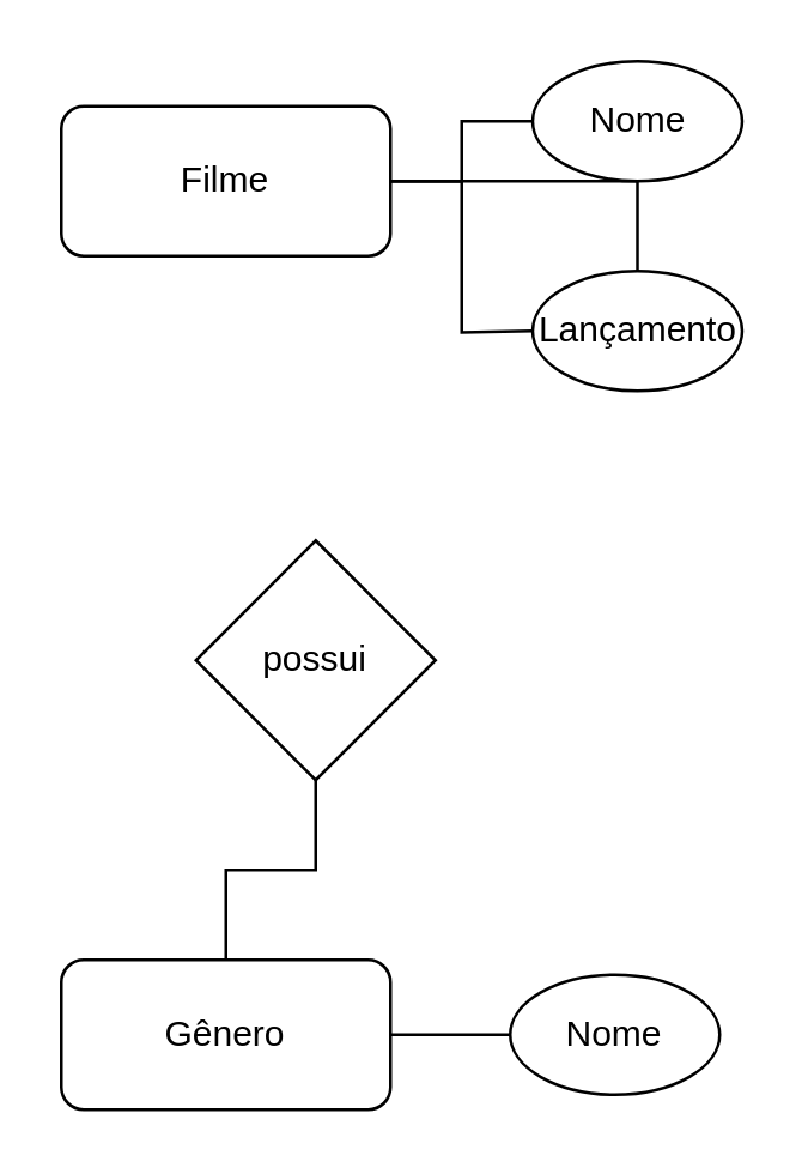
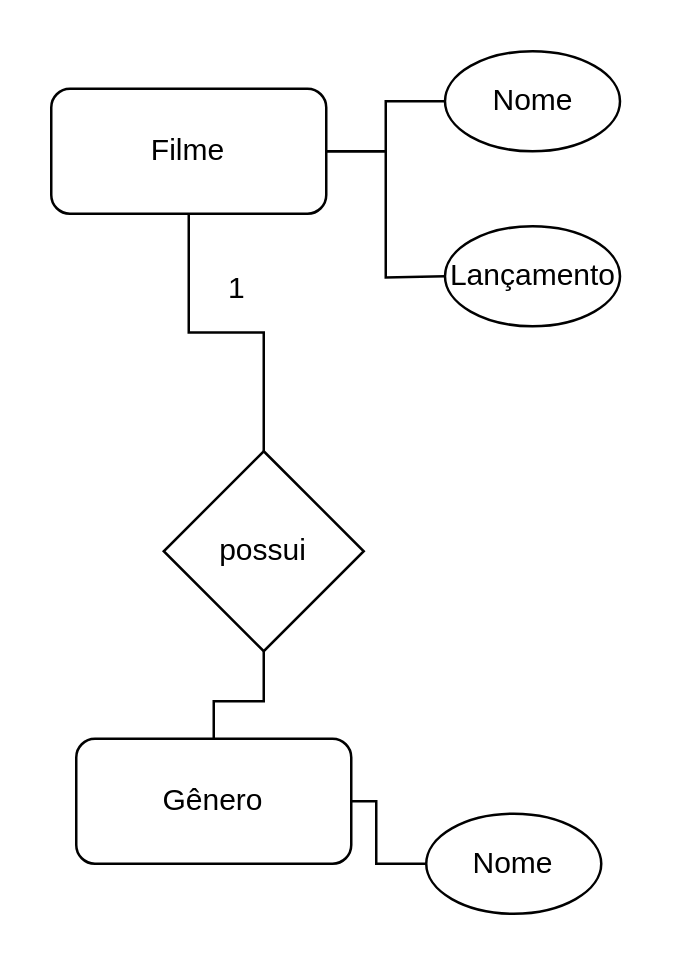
  <mxCell id="0" />
  <mxCell id="1" parent="0" />
- <mxCell id="2" value="Gênero" style="rounded=1;whiteSpace=wrap;html=1;" parent="1" vertex="1"><mxGeometry x="20" y="320" width="110" height="50" as="geometry" /></mxCell>
- <mxCell id="3" style="edgeStyle=orthogonalEdgeStyle;rounded=0;orthogonalLoop=1;jettySize=auto;html=1;strokeColor=default;endArrow=none;endFill=0;" parent="1" source="4" target="11" edge="1"><mxGeometry relative="1" as="geometry" /></mxCell>
+ <mxCell id="2" value="Gênero" style="rounded=1;whiteSpace=wrap;html=1;" parent="1" vertex="1"><mxGeometry x="30" y="295" width="110" height="50" as="geometry" /></mxCell>
+ <mxCell id="3" style="edgeStyle=orthogonalEdgeStyle;rounded=0;orthogonalLoop=1;jettySize=auto;html=1;entryX=0.5;entryY=0;entryDx=0;entryDy=0;strokeColor=default;endArrow=none;endFill=0;" parent="1" source="4" target="6" edge="1"><mxGeometry relative="1" as="geometry" /></mxCell>
  <mxCell id="4" value="Filme" style="rounded=1;whiteSpace=wrap;html=1;" parent="1" vertex="1"><mxGeometry x="20" y="35" width="110" height="50" as="geometry" /></mxCell>
  <mxCell id="5" value="" style="edgeStyle=orthogonalEdgeStyle;rounded=0;orthogonalLoop=1;jettySize=auto;html=1;endArrow=none;endFill=0;" parent="1" source="6" target="2" edge="1"><mxGeometry relative="1" as="geometry" /></mxCell>
  <mxCell id="6" value="possui" style="rhombus;whiteSpace=wrap;html=1;" parent="1" vertex="1"><mxGeometry x="65" y="180" width="80" height="80" as="geometry" /></mxCell>
+ <mxCell id="7" value="1" style="text;html=1;align=center;verticalAlign=middle;resizable=0;points=[];autosize=1;strokeColor=none;fillColor=none;" parent="1" vertex="1"><mxGeometry x="79" y="100" width="30" height="30" as="geometry" /></mxCell>
  <mxCell id="8" style="edgeStyle=orthogonalEdgeStyle;rounded=0;orthogonalLoop=1;jettySize=auto;html=1;entryX=1;entryY=0.5;entryDx=0;entryDy=0;endArrow=none;endFill=0;" parent="1" source="9" target="4" edge="1"><mxGeometry relative="1" as="geometry" /></mxCell>
  <mxCell id="9" value="Nome" style="ellipse;whiteSpace=wrap;html=1;" parent="1" vertex="1"><mxGeometry x="177.5" y="20" width="70" height="40" as="geometry" /></mxCell>
  <mxCell id="10" style="edgeStyle=orthogonalEdgeStyle;rounded=0;orthogonalLoop=1;jettySize=auto;html=1;entryX=1;entryY=0.5;entryDx=0;entryDy=0;endArrow=none;endFill=0;" parent="1" target="4" edge="1"><mxGeometry relative="1" as="geometry"><mxPoint x="177.5" y="110" as="sourcePoint" /></mxGeometry></mxCell>
  <mxCell id="11" value="Lançamento" style="ellipse;whiteSpace=wrap;html=1;" parent="1" vertex="1"><mxGeometry x="177.5" y="90" width="70" height="40" as="geometry" /></mxCell>
  <mxCell id="12" style="edgeStyle=orthogonalEdgeStyle;rounded=0;orthogonalLoop=1;jettySize=auto;html=1;entryX=1;entryY=0.5;entryDx=0;entryDy=0;endArrow=none;endFill=0;" parent="1" source="13" target="2" edge="1"><mxGeometry relative="1" as="geometry" /></mxCell>
  <mxCell id="13" value="Nome" style="ellipse;whiteSpace=wrap;html=1;" parent="1" vertex="1"><mxGeometry x="170" y="325" width="70" height="40" as="geometry" /></mxCell>
